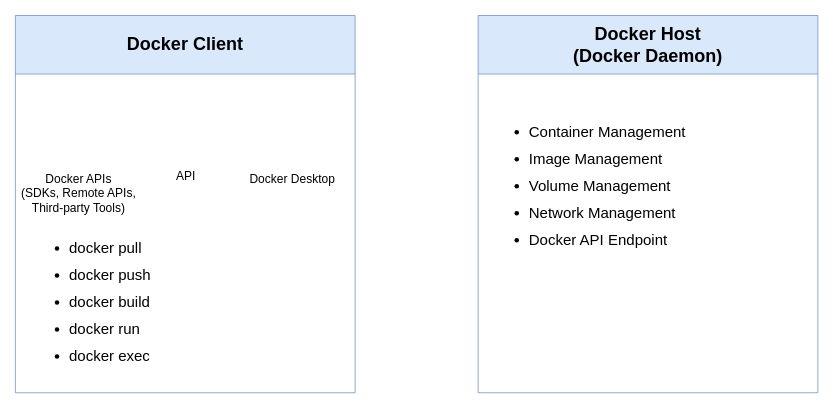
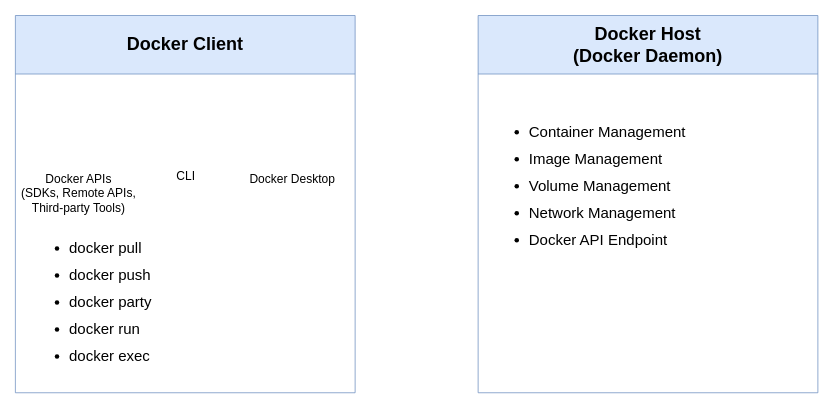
  <mxCell id="0" />
  <mxCell id="1" parent="0" />
  <mxCell id="2" value="Docker Client" style="swimlane;whiteSpace=wrap;html=1;startSize=78;fillColor=#dae8fc;strokeColor=#6c8ebf;fontSize=24;" vertex="1" parent="1"><mxGeometry x="20" y="20" width="453" height="503" as="geometry" /></mxCell>
  <mxCell id="3" value="Docker Desktop" style="shape=image;html=1;verticalAlign=top;verticalLabelPosition=bottom;labelBackgroundColor=#ffffff;imageAspect=0;aspect=fixed;image=https://cdn1.iconfinder.com/data/icons/unicons-line-vol-3/24/docker-128.png;fontSize=16;" vertex="1" parent="2"><mxGeometry x="319" y="102" width="100" height="100" as="geometry" /></mxCell>
  <mxCell id="4" value="&lt;font style=&quot;font-size: 16px;&quot;&gt;Docker APIs&lt;/font&gt;&lt;div style=&quot;font-size: 16px;&quot;&gt;&lt;font style=&quot;font-size: 16px;&quot;&gt;(SDKs, Remote APIs,&lt;/font&gt;&lt;/div&gt;&lt;div style=&quot;font-size: 16px;&quot;&gt;&lt;font style=&quot;font-size: 16px;&quot;&gt;Third-party Tools)&lt;/font&gt;&lt;/div&gt;" style="shape=image;html=1;verticalAlign=top;verticalLabelPosition=bottom;labelBackgroundColor=#ffffff;imageAspect=0;aspect=fixed;image=https://cdn0.iconfinder.com/data/icons/social-media-2127/48/social_media_social_media_logo_docker-128.png" vertex="1" parent="2"><mxGeometry x="34" y="102" width="100" height="100" as="geometry" /></mxCell>
- <mxCell id="5" value="API" style="shape=image;html=1;verticalAlign=top;verticalLabelPosition=bottom;labelBackgroundColor=#ffffff;imageAspect=0;aspect=fixed;image=https://cdn4.iconfinder.com/data/icons/icocentre-free-icons/170/f-command_256-128.png;fontSize=16;" vertex="1" parent="2"><mxGeometry x="183.25" y="111.75" width="86.5" height="86.5" as="geometry" /></mxCell>
- <mxCell id="6" value="&lt;ul style=&quot;font-size: 20px; line-height: 180%;&quot;&gt;&lt;li style=&quot;font-size: 20px;&quot;&gt;docker pull&lt;/li&gt;&lt;li style=&quot;font-size: 20px;&quot;&gt;docker push&lt;/li&gt;&lt;li style=&quot;font-size: 20px;&quot;&gt;docker build&lt;/li&gt;&lt;li style=&quot;font-size: 20px;&quot;&gt;docker run&lt;/li&gt;&lt;li style=&quot;font-size: 20px;&quot;&gt;docker exec&lt;/li&gt;&lt;/ul&gt;" style="text;html=1;align=left;verticalAlign=middle;whiteSpace=wrap;rounded=0;fontSize=20;" vertex="1" parent="2"><mxGeometry x="29.5" y="279" width="394" height="204" as="geometry" /></mxCell>
+ <mxCell id="5" value="CLI" style="shape=image;html=1;verticalAlign=top;verticalLabelPosition=bottom;labelBackgroundColor=#ffffff;imageAspect=0;aspect=fixed;image=https://cdn4.iconfinder.com/data/icons/icocentre-free-icons/170/f-command_256-128.png;fontSize=16;" vertex="1" parent="2"><mxGeometry x="183.25" y="111.75" width="86.5" height="86.5" as="geometry" /></mxCell>
+ <mxCell id="6" value="&lt;ul style=&quot;font-size: 20px; line-height: 180%;&quot;&gt;&lt;li style=&quot;font-size: 20px;&quot;&gt;docker pull&lt;/li&gt;&lt;li style=&quot;font-size: 20px;&quot;&gt;docker push&lt;/li&gt;&lt;li style=&quot;font-size: 20px;&quot;&gt;docker party&lt;/li&gt;&lt;li style=&quot;font-size: 20px;&quot;&gt;docker run&lt;/li&gt;&lt;li style=&quot;font-size: 20px;&quot;&gt;docker exec&lt;/li&gt;&lt;/ul&gt;" style="text;html=1;align=left;verticalAlign=middle;whiteSpace=wrap;rounded=0;fontSize=20;" vertex="1" parent="2"><mxGeometry x="29.5" y="279" width="394" height="204" as="geometry" /></mxCell>
  <mxCell id="7" value="Docker Host&lt;div&gt;(Docker Daemon)&lt;/div&gt;" style="swimlane;whiteSpace=wrap;html=1;startSize=78;fillColor=#dae8fc;strokeColor=#6c8ebf;fontSize=24;" vertex="1" parent="1"><mxGeometry x="637" y="20" width="453" height="503" as="geometry" /></mxCell>
  <mxCell id="8" value="&lt;ul style=&quot;font-size: 20px; line-height: 180%;&quot;&gt;&lt;li style=&quot;font-size: 20px;&quot;&gt;Container Management&lt;/li&gt;&lt;li style=&quot;font-size: 20px;&quot;&gt;Image Management&lt;/li&gt;&lt;li style=&quot;font-size: 20px;&quot;&gt;Volume Management&lt;/li&gt;&lt;li style=&quot;font-size: 20px;&quot;&gt;Network Management&lt;/li&gt;&lt;li style=&quot;font-size: 20px;&quot;&gt;Docker API Endpoint&lt;/li&gt;&lt;/ul&gt;" style="text;html=1;align=left;verticalAlign=middle;whiteSpace=wrap;rounded=0;fontSize=20;" vertex="1" parent="7"><mxGeometry x="26" y="98" width="397.5" height="256" as="geometry" /></mxCell>
